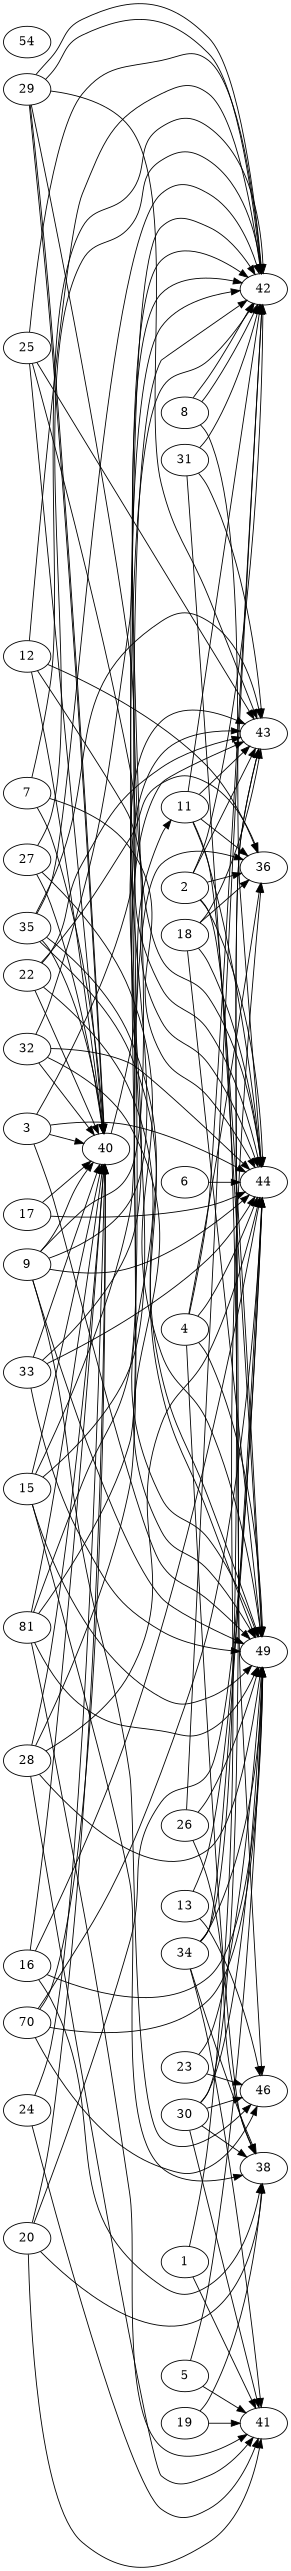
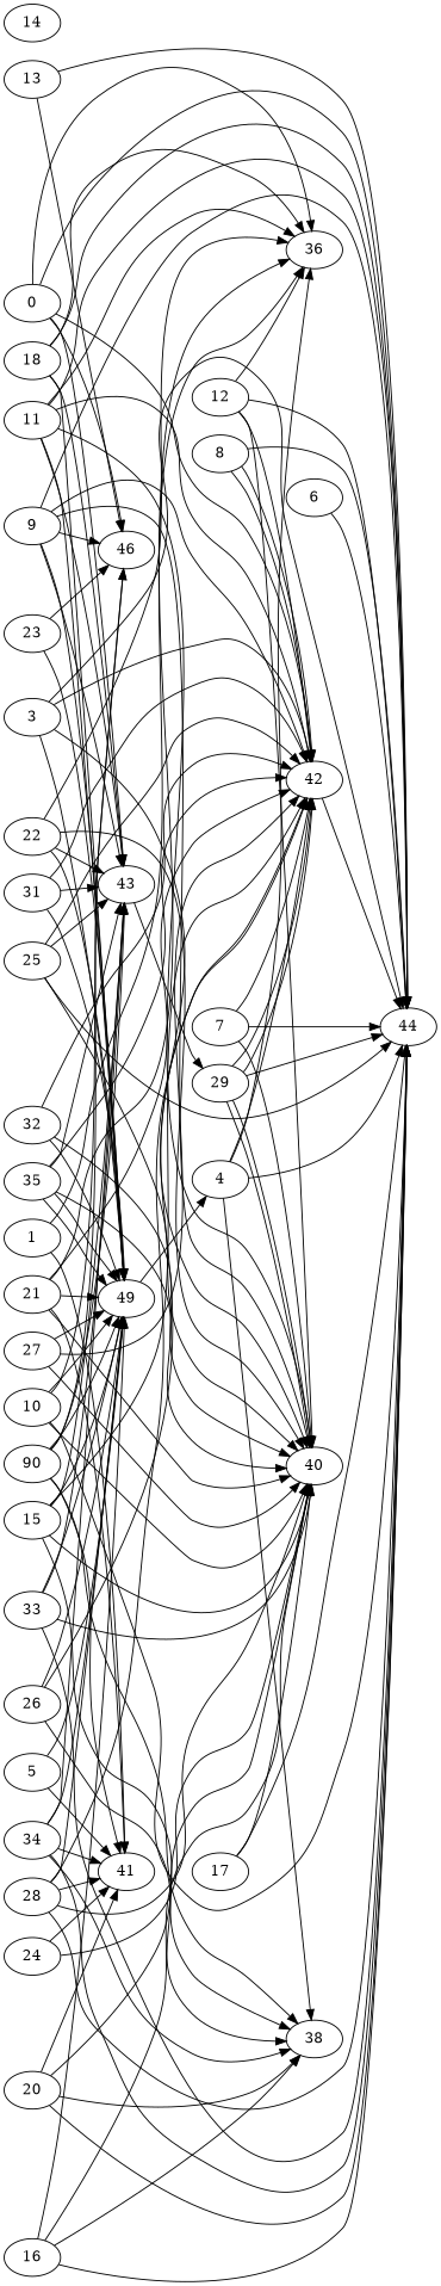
  digraph {
    rankdir=LR
    node [alpha=0.06]
    1 [alpha=0.07 expect_size=85275174676454176]
    36 [alpha=0.05 expect_size=177519647803834368000]
    41 [alpha=0.03 expect_size=985703372906561536000]
    43 [alpha=0.15 expect_size=1016094143130358912]
-   2 [alpha=0.19 expect_size=1094072560338524672]
+   2 [alpha=0.19 expect_size=1094072560338524672 label=0]
    42 [alpha=0.19 expect_size=11615155755597072384]
    44 [alpha=0.04 expect_size=11688796743834138624]
    46 [alpha=0.18 expect_size=71316417397122808]
    3 [expect_size=4374506956085733376]
    n10 [alpha=0.17 expect_size=717307035801016598528 label=49]
    40 [alpha=0.07 expect_size=6171728657364138590208]
    4 [alpha=0.18 expect_size=15464997972673270]
    38 [expect_size=12840741186373089755136]
    5 [alpha=0.05 expect_size=916394794282607706112]
    6 [alpha=0.04 expect_size=58976075439279352]
    7 [alpha=0.08 expect_size=94428096812124400]
    8 [expect_size=2763408467372961431552]
    9 [alpha=0.11 expect_size=10971383048268588]
-   10 [alpha=0.14 expect_size=260498932344861753344 label=70]
+   10 [alpha=0.14 expect_size=260498932344861753344]
    11 [alpha=0.09 expect_size=1354351545939147096064]
    12 [alpha=0.10 expect_size=9855042598549914]
    13 [alpha=0.02 expect_size=49405000215101344]
-   14 [alpha=0.13 expect_size=138130657138577456 label=54]
+   14 [alpha=0.13 expect_size=138130657138577456]
    15 [alpha=0.10 expect_size=57706274382499592]
    16 [alpha=0.19 expect_size=2569501986225609728]
    17 [alpha=0.05 expect_size=7092822475959685]
    18 [alpha=0.05 expect_size=35547586924997260]
-   19 [alpha=0.10 expect_size=1037042269410000109568]
    20 [alpha=0.16 expect_size=164569499766764640]
-   21 [expect_size=1224152527640289345536 label=81]
+   21 [expect_size=1224152527640289345536]
    22 [alpha=0.04 expect_size=328891952076825821184]
    23 [alpha=0.04 expect_size=7980501885644061]
    24 [expect_size=11058955854426600]
    25 [alpha=0.16 expect_size=7359478524946916352]
    26 [alpha=0.18 expect_size=5741582942507070652416]
    27 [alpha=0.09 expect_size=37705453855481040]
    28 [alpha=0.03 expect_size=11253164920812838322176]
    29 [expect_size=6883425091063815]
-   30 [alpha=0.17 expect_size=3188784902724124672000]
+   30 [alpha=0.17 expect_size=3188784902724124672000 label=90]
    31 [alpha=0.13 expect_size=2737561512579732340736]
    32 [alpha=0.10 expect_size=5421701383940210688000]
    33 [alpha=0.07 expect_size=82020748556822672]
    34 [alpha=0.04 expect_size=87865407787629456]
    35 [alpha=0.17 expect_size=74275472440427544576]
    1 -> 36
    1 -> 41
    2 -> 36
    2 -> 43
    2 -> 42
    2 -> 44
    2 -> 46
    3 -> 42
    3 -> 44
    3 -> n10
    3 -> 40
    4 -> 36
    4 -> 42
    4 -> 44
-   4 -> n10
+   n10 -> 4
    4 -> 38
    5 -> 41
    5 -> n10
    6 -> 44
    7 -> 42
    7 -> 44
    7 -> 40
    8 -> 42
    8 -> 42
    8 -> 44
    9 -> 43
    9 -> 42
    9 -> 44
    9 -> 46
    9 -> n10
    9 -> 40
    10 -> 44
    10 -> 46
    10 -> n10
    10 -> 40
    11 -> 36
    11 -> 43
    11 -> 42
    11 -> 44
    11 -> n10
-   40 -> 11
+   11 -> 40
    12 -> 36
    12 -> 42
    12 -> 44
    12 -> 40
    13 -> 44
    13 -> 46
    15 -> 43
    15 -> 42
    15 -> n10
    15 -> 40
    15 -> 38
    16 -> 44
    16 -> n10
    16 -> 40
    16 -> 38
    17 -> 44
    17 -> 40
    18 -> 36
    18 -> 43
    18 -> 44
    18 -> n10
-   19 -> 41
-   19 -> 38
    20 -> 41
    20 -> 44
    20 -> 40
    20 -> 38
    21 -> 36
    21 -> 41
    21 -> 42
    21 -> n10
    21 -> 40
    22 -> 36
    22 -> 43
    22 -> n10
    22 -> 40
    23 -> 46
    23 -> n10
    24 -> 41
    24 -> 40
    25 -> 43
    25 -> 42
    25 -> 44
    25 -> 40
    26 -> 42
    26 -> n10
    26 -> 38
    27 -> 42
    27 -> n10
    27 -> 40
    28 -> 41
    28 -> 42
    28 -> 44
    28 -> n10
    28 -> 40
-   29 -> 43
+   43 -> 29
    29 -> 42
    29 -> 42
    29 -> 44
    29 -> 40
    29 -> 40
    30 -> 41
    30 -> 43
    30 -> 46
    30 -> n10
    30 -> 38
    31 -> 43
    31 -> 42
    31 -> n10
    32 -> 42
-   32 -> 44
+   42 -> 44
    32 -> n10
    32 -> 40
    33 -> 43
    33 -> 44
    33 -> n10
    33 -> 40
    34 -> 41
    34 -> 43
    34 -> 44
    34 -> n10
    34 -> 38
    35 -> 43
    35 -> 42
    35 -> n10
    35 -> n10
    35 -> 40
  }
